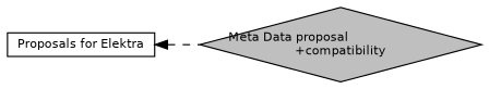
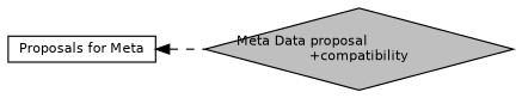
  digraph {
    rankdir=LR
    node [color=black fontname=Helvetica fontsize=10 style=filled]
-   n1 [fillcolor=white height=0.2 label="Proposals for Elektra" shape=box width=0.4]
+   n1 [fillcolor=white height=0.2 label="Proposals for Meta" shape=box width=0.4]
    n2 [fillcolor=grey75 fontcolor=black height=0.2 label="Meta Data proposal\l+compatibility" shape=diamond width=0.4]
    n1 -> n2 [dir=back fontname=Helvetica fontsize=10 labelfontname=Helvetica labelfontsize=10 shape=plaintext style=dashed]
  }
